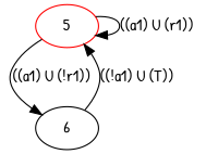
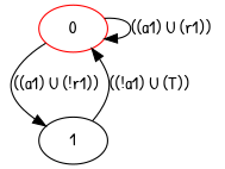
  digraph {
    fontname="Patrick Hand"
    node [shape=ellipse fontname="Patrick Hand"]
    edge [fontname="Patrick Hand"]
-   n1 [color=red height=0.51389 label=5 width=0.75]
-   n2 [height=0.51389 label=6 width=0.75]
+   n1 [color=red height=0.51389 label=0 width=0.75]
+   n2 [height=0.51389 label=1 width=0.75]
    n1 -> n1 [label="((a1) U (r1))  "]
    n1 -> n2 [label="((a1) U (!r1))  "]
    n2 -> n1 [label="((!a1) U (T))  "]
  }
